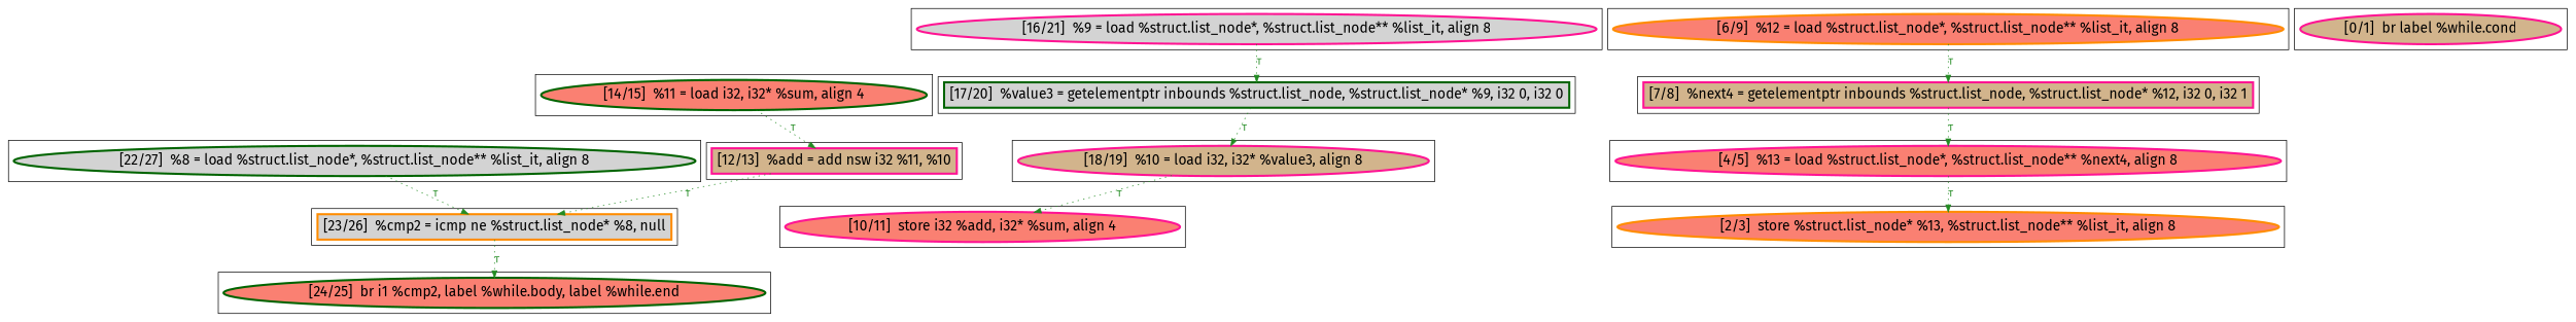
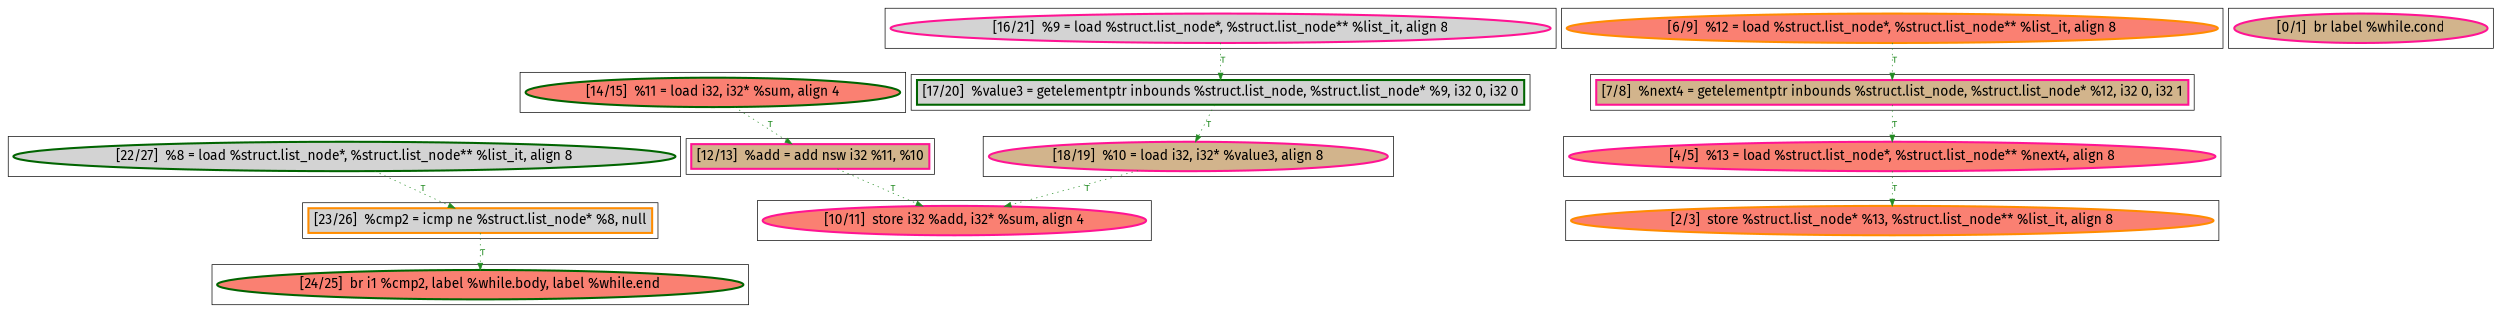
  digraph {
    fontname="Fira Sans"
    node [color=deeppink fillcolor=salmon fontname="Fira Sans" fontsize=20 penwidth=3.0 shape=ellipse style=filled]
    edge [color=forestgreen fontcolor=forestgreen fontname="Fira Sans" style=dotted]
    n1 [fillcolor=tan label="[18/19]  %10 = load i32, i32* %value3, align 8"]
    n2 [color=darkorange fillcolor=lightgrey label="[23/26]  %cmp2 = icmp ne %struct.list_node* %8, null" shape=rectangle]
    n3 [color=darkgreen label="[24/25]  br i1 %cmp2, label %while.body, label %while.end"]
    n4 [color=darkgreen fillcolor=lightgrey label="[22/27]  %8 = load %struct.list_node*, %struct.list_node** %list_it, align 8"]
    n5 [fillcolor=tan label="[7/8]  %next4 = getelementptr inbounds %struct.list_node, %struct.list_node* %12, i32 0, i32 1" shape=rectangle]
    n6 [fillcolor=lightgrey label="[16/21]  %9 = load %struct.list_node*, %struct.list_node** %list_it, align 8"]
    n7 [color=darkgreen label="[14/15]  %11 = load i32, i32* %sum, align 4"]
    n8 [fillcolor=tan label="[0/1]  br label %while.cond"]
    n9 [color=darkgreen fillcolor=lightgrey label="[17/20]  %value3 = getelementptr inbounds %struct.list_node, %struct.list_node* %9, i32 0, i32 0" shape=rectangle]
    n10 [fillcolor=tan label="[12/13]  %add = add nsw i32 %11, %10" shape=rectangle]
    n11 [color=darkorange label="[2/3]  store %struct.list_node* %13, %struct.list_node** %list_it, align 8"]
    n12 [label="[4/5]  %13 = load %struct.list_node*, %struct.list_node** %next4, align 8"]
    n13 [color=darkorange label="[6/9]  %12 = load %struct.list_node*, %struct.list_node** %list_it, align 8"]
    n14 [label="[10/11]  store i32 %add, i32* %sum, align 4"]
    subgraph cluster_1 {
      n1
    }
    subgraph cluster_2 {
      n2
    }
    subgraph cluster_3 {
      n3
    }
    subgraph cluster_4 {
      n4
    }
    subgraph cluster_5 {
      n5
    }
    subgraph cluster_6 {
      n6
    }
    subgraph cluster_7 {
      n7
    }
    subgraph cluster_8 {
      n8
    }
    subgraph cluster_9 {
      n9
    }
    subgraph cluster_10 {
      n10
    }
    subgraph cluster_11 {
      n11
    }
    subgraph cluster_12 {
      n12
    }
    subgraph cluster_13 {
      n13
    }
    subgraph cluster_14 {
      n14
    }
    n1 -> n14 [label=T]
    n2 -> n3 [label=T]
    n4 -> n2 [label=T]
    n5 -> n12 [label=T]
    n6 -> n9 [label=T]
    n7 -> n10 [label=T]
    n9 -> n1 [label=T]
-   n10 -> n2 [label=T]
+   n10 -> n14 [label=T]
    n12 -> n11 [label=T]
    n13 -> n5 [label=T]
  }
